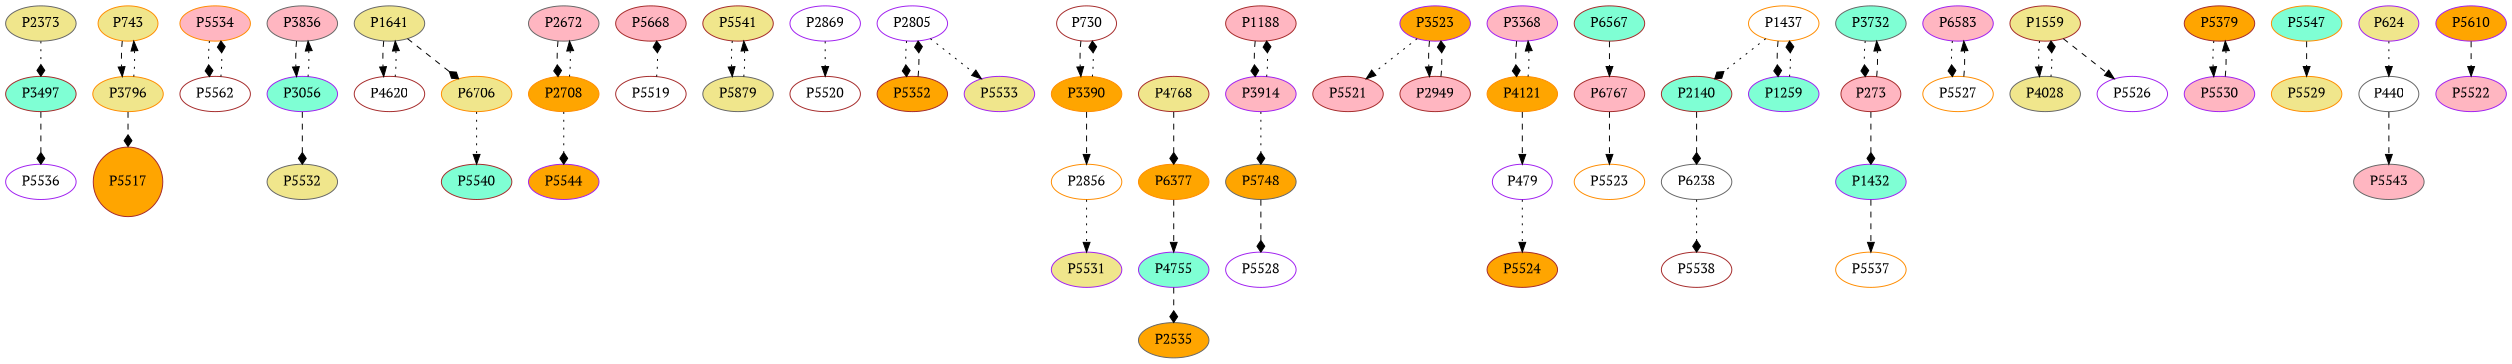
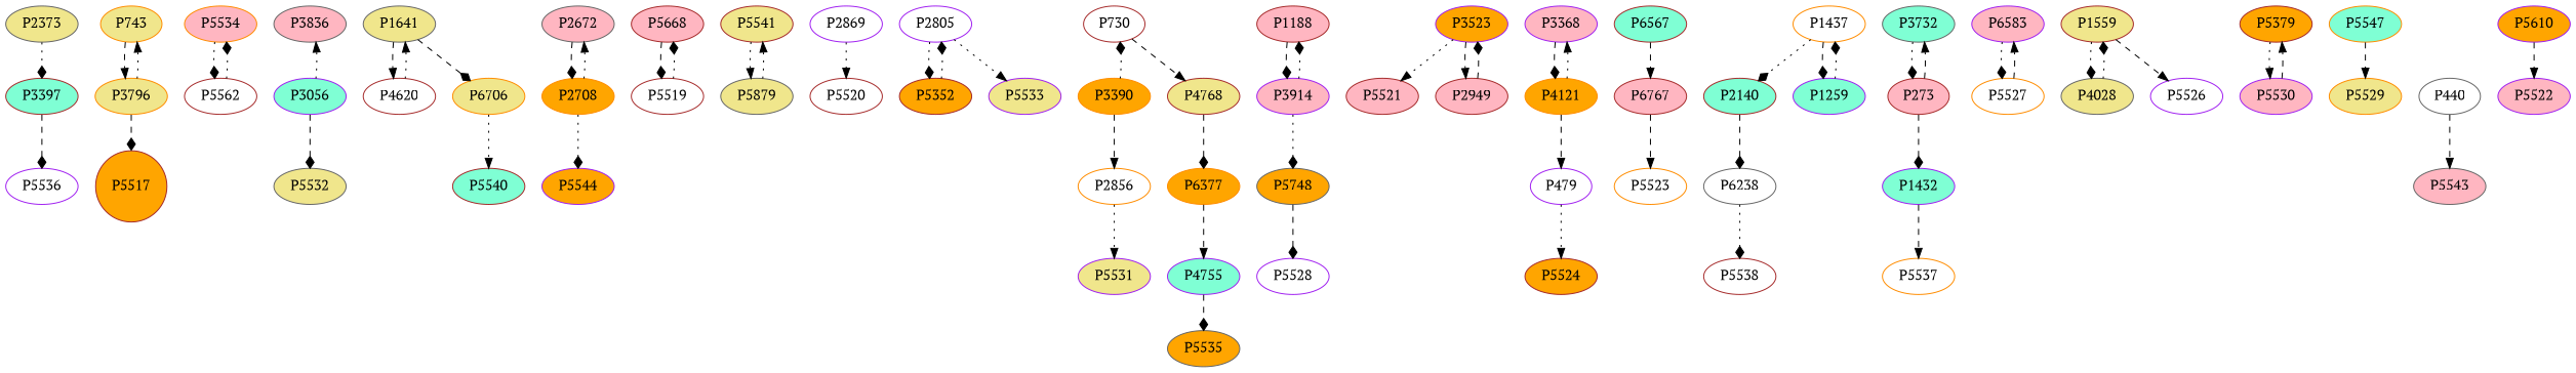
  digraph {
    fontname="PT Serif"
    node [color=brown fillcolor=white fontname="PT Serif" style=filled]
    edge [arrowhead=normal fontname="PT Serif" style=dashed]
-   P3397 [fillcolor=aquamarine label=P3497]
+   P3397 [fillcolor=aquamarine]
    P5536 [color=purple]
    P743 [color=darkorange fillcolor=khaki]
    P3796 [color=darkorange fillcolor=khaki]
    P5517 [fillcolor=orange shape=circle]
    P5534 [color=darkorange fillcolor=lightpink]
    P5562
    P3836 [color=gray40 fillcolor=lightpink]
    P3056 [color=purple fillcolor=aquamarine]
    P5532 [color=gray40 fillcolor=khaki]
    P1641 [color=gray40 fillcolor=khaki]
    P4620
    P6706 [color=darkorange fillcolor=khaki]
    P5540 [fillcolor=aquamarine]
    P2672 [color=gray40 fillcolor=lightpink]
    P2708 [color=darkorange fillcolor=orange]
    P5544 [color=purple fillcolor=orange]
    P5668 [fillcolor=lightpink]
    P5519
    P5541 [fillcolor=khaki]
    P5879 [color=gray40 fillcolor=khaki]
    P2869 [color=purple]
    P5520
    P2805 [color=purple]
    P5352 [fillcolor=orange]
    P5533 [color=purple fillcolor=khaki]
    P4755 [color=purple fillcolor=aquamarine]
-   P5535 [color=gray40 fillcolor=orange label=P2535]
+   P5535 [color=gray40 fillcolor=orange]
    P3390 [color=darkorange fillcolor=orange]
    P730
    P2856 [color=darkorange]
    P5531 [color=purple fillcolor=khaki]
    P1188 [fillcolor=lightpink]
    P3914 [color=purple fillcolor=lightpink]
    P5748 [color=gray40 fillcolor=orange]
    P5528 [color=purple]
    P3523 [color=purple fillcolor=orange]
    P5521 [fillcolor=lightpink]
    P2949 [fillcolor=lightpink]
    P3368 [color=purple fillcolor=lightpink]
    P4121 [color=darkorange fillcolor=orange]
    P479 [color=purple]
    P5524 [fillcolor=orange]
    P6567 [fillcolor=aquamarine]
    P6767 [fillcolor=lightpink]
    P5523 [color=darkorange]
    P1437 [color=darkorange]
    P2140 [fillcolor=aquamarine]
    P1259 [color=purple fillcolor=aquamarine]
    P6238 [color=gray40]
    P5538
    P3732 [color=gray40 fillcolor=aquamarine]
    P273 [fillcolor=lightpink]
    P1432 [color=purple fillcolor=aquamarine]
    P5537 [color=darkorange]
    P4768 [fillcolor=khaki]
    P6377 [color=darkorange fillcolor=orange]
    P6583 [color=purple fillcolor=lightpink]
    P5527 [color=darkorange]
    P1559 [fillcolor=khaki]
    P4028 [color=gray40 fillcolor=khaki]
    P5526 [color=purple]
    P5379 [fillcolor=orange]
    P5530 [color=purple fillcolor=lightpink]
    P5547 [color=darkorange fillcolor=aquamarine]
    P5529 [color=darkorange fillcolor=khaki]
    P2373 [color=gray40 fillcolor=khaki]
-   P624 [color=purple fillcolor=khaki]
    P440 [color=gray40]
    P5543 [color=gray40 fillcolor=lightpink]
    P5610 [color=purple fillcolor=orange]
    P5522 [color=purple fillcolor=lightpink]
    P3397 -> P5536 [arrowhead=diamond]
    P743 -> P3796
    P3796 -> P743 [style=dotted]
    P3796 -> P5517 [arrowhead=diamond]
    P5534 -> P5562 [arrowhead=diamond style=dotted]
    P5562 -> P5534 [arrowhead=diamond style=dotted]
-   P3836 -> P3056
    P3056 -> P3836 [style=dotted]
    P3056 -> P5532 [arrowhead=diamond]
    P1641 -> P4620
    P1641 -> P6706 [arrowhead=diamond]
    P4620 -> P1641 [style=dotted]
    P6706 -> P5540 [style=dotted]
    P2672 -> P2708 [arrowhead=diamond]
    P2708 -> P2672 [style=dotted]
    P2708 -> P5544 [arrowhead=diamond style=dotted]
+   P5668 -> P5519 [arrowhead=diamond]
    P5519 -> P5668 [arrowhead=diamond style=dotted]
    P5541 -> P5879 [style=dotted]
    P5879 -> P5541 [style=dotted]
    P2869 -> P5520 [style=dotted]
    P2805 -> P5352 [arrowhead=diamond style=dotted]
    P2805 -> P5533 [style=dotted]
-   P5352 -> P2805 [arrowhead=diamond]
+   P5352 -> P2805 [arrowhead=diamond style=dotted]
    P4755 -> P5535 [arrowhead=diamond]
    P3390 -> P730 [arrowhead=diamond style=dotted]
    P3390 -> P2856
-   P730 -> P3390
+   P730 -> P4768
    P2856 -> P5531 [style=dotted]
    P1188 -> P3914 [arrowhead=diamond]
    P3914 -> P1188 [arrowhead=diamond style=dotted]
    P3914 -> P5748 [arrowhead=diamond style=dotted]
    P5748 -> P5528 [arrowhead=diamond]
    P3523 -> P5521 [style=dotted]
    P3523 -> P2949
    P2949 -> P3523 [arrowhead=diamond]
    P3368 -> P4121 [arrowhead=diamond]
    P4121 -> P3368 [style=dotted]
    P4121 -> P479
    P479 -> P5524 [style=dotted]
    P6567 -> P6767
    P6767 -> P5523
    P1437 -> P2140 [arrowhead=diamond style=dotted]
    P1437 -> P1259 [arrowhead=diamond]
    P2140 -> P6238 [arrowhead=diamond]
    P1259 -> P1437 [arrowhead=diamond style=dotted]
    P6238 -> P5538 [arrowhead=diamond style=dotted]
    P3732 -> P273 [arrowhead=diamond style=dotted]
    P273 -> P3732
    P273 -> P1432 [arrowhead=diamond]
    P1432 -> P5537
    P4768 -> P6377 [arrowhead=diamond]
    P6377 -> P4755
    P6583 -> P5527 [arrowhead=diamond style=dotted]
    P5527 -> P6583
-   P1559 -> P4028 [style=dotted]
+   P1559 -> P4028 [arrowhead=diamond style=dotted]
    P1559 -> P5526
    P4028 -> P1559 [arrowhead=diamond style=dotted]
    P5379 -> P5530 [style=dotted]
    P5530 -> P5379
    P5547 -> P5529
    P2373 -> P3397 [arrowhead=diamond style=dotted]
-   P624 -> P440 [style=dotted]
    P440 -> P5543
    P5610 -> P5522
  }
